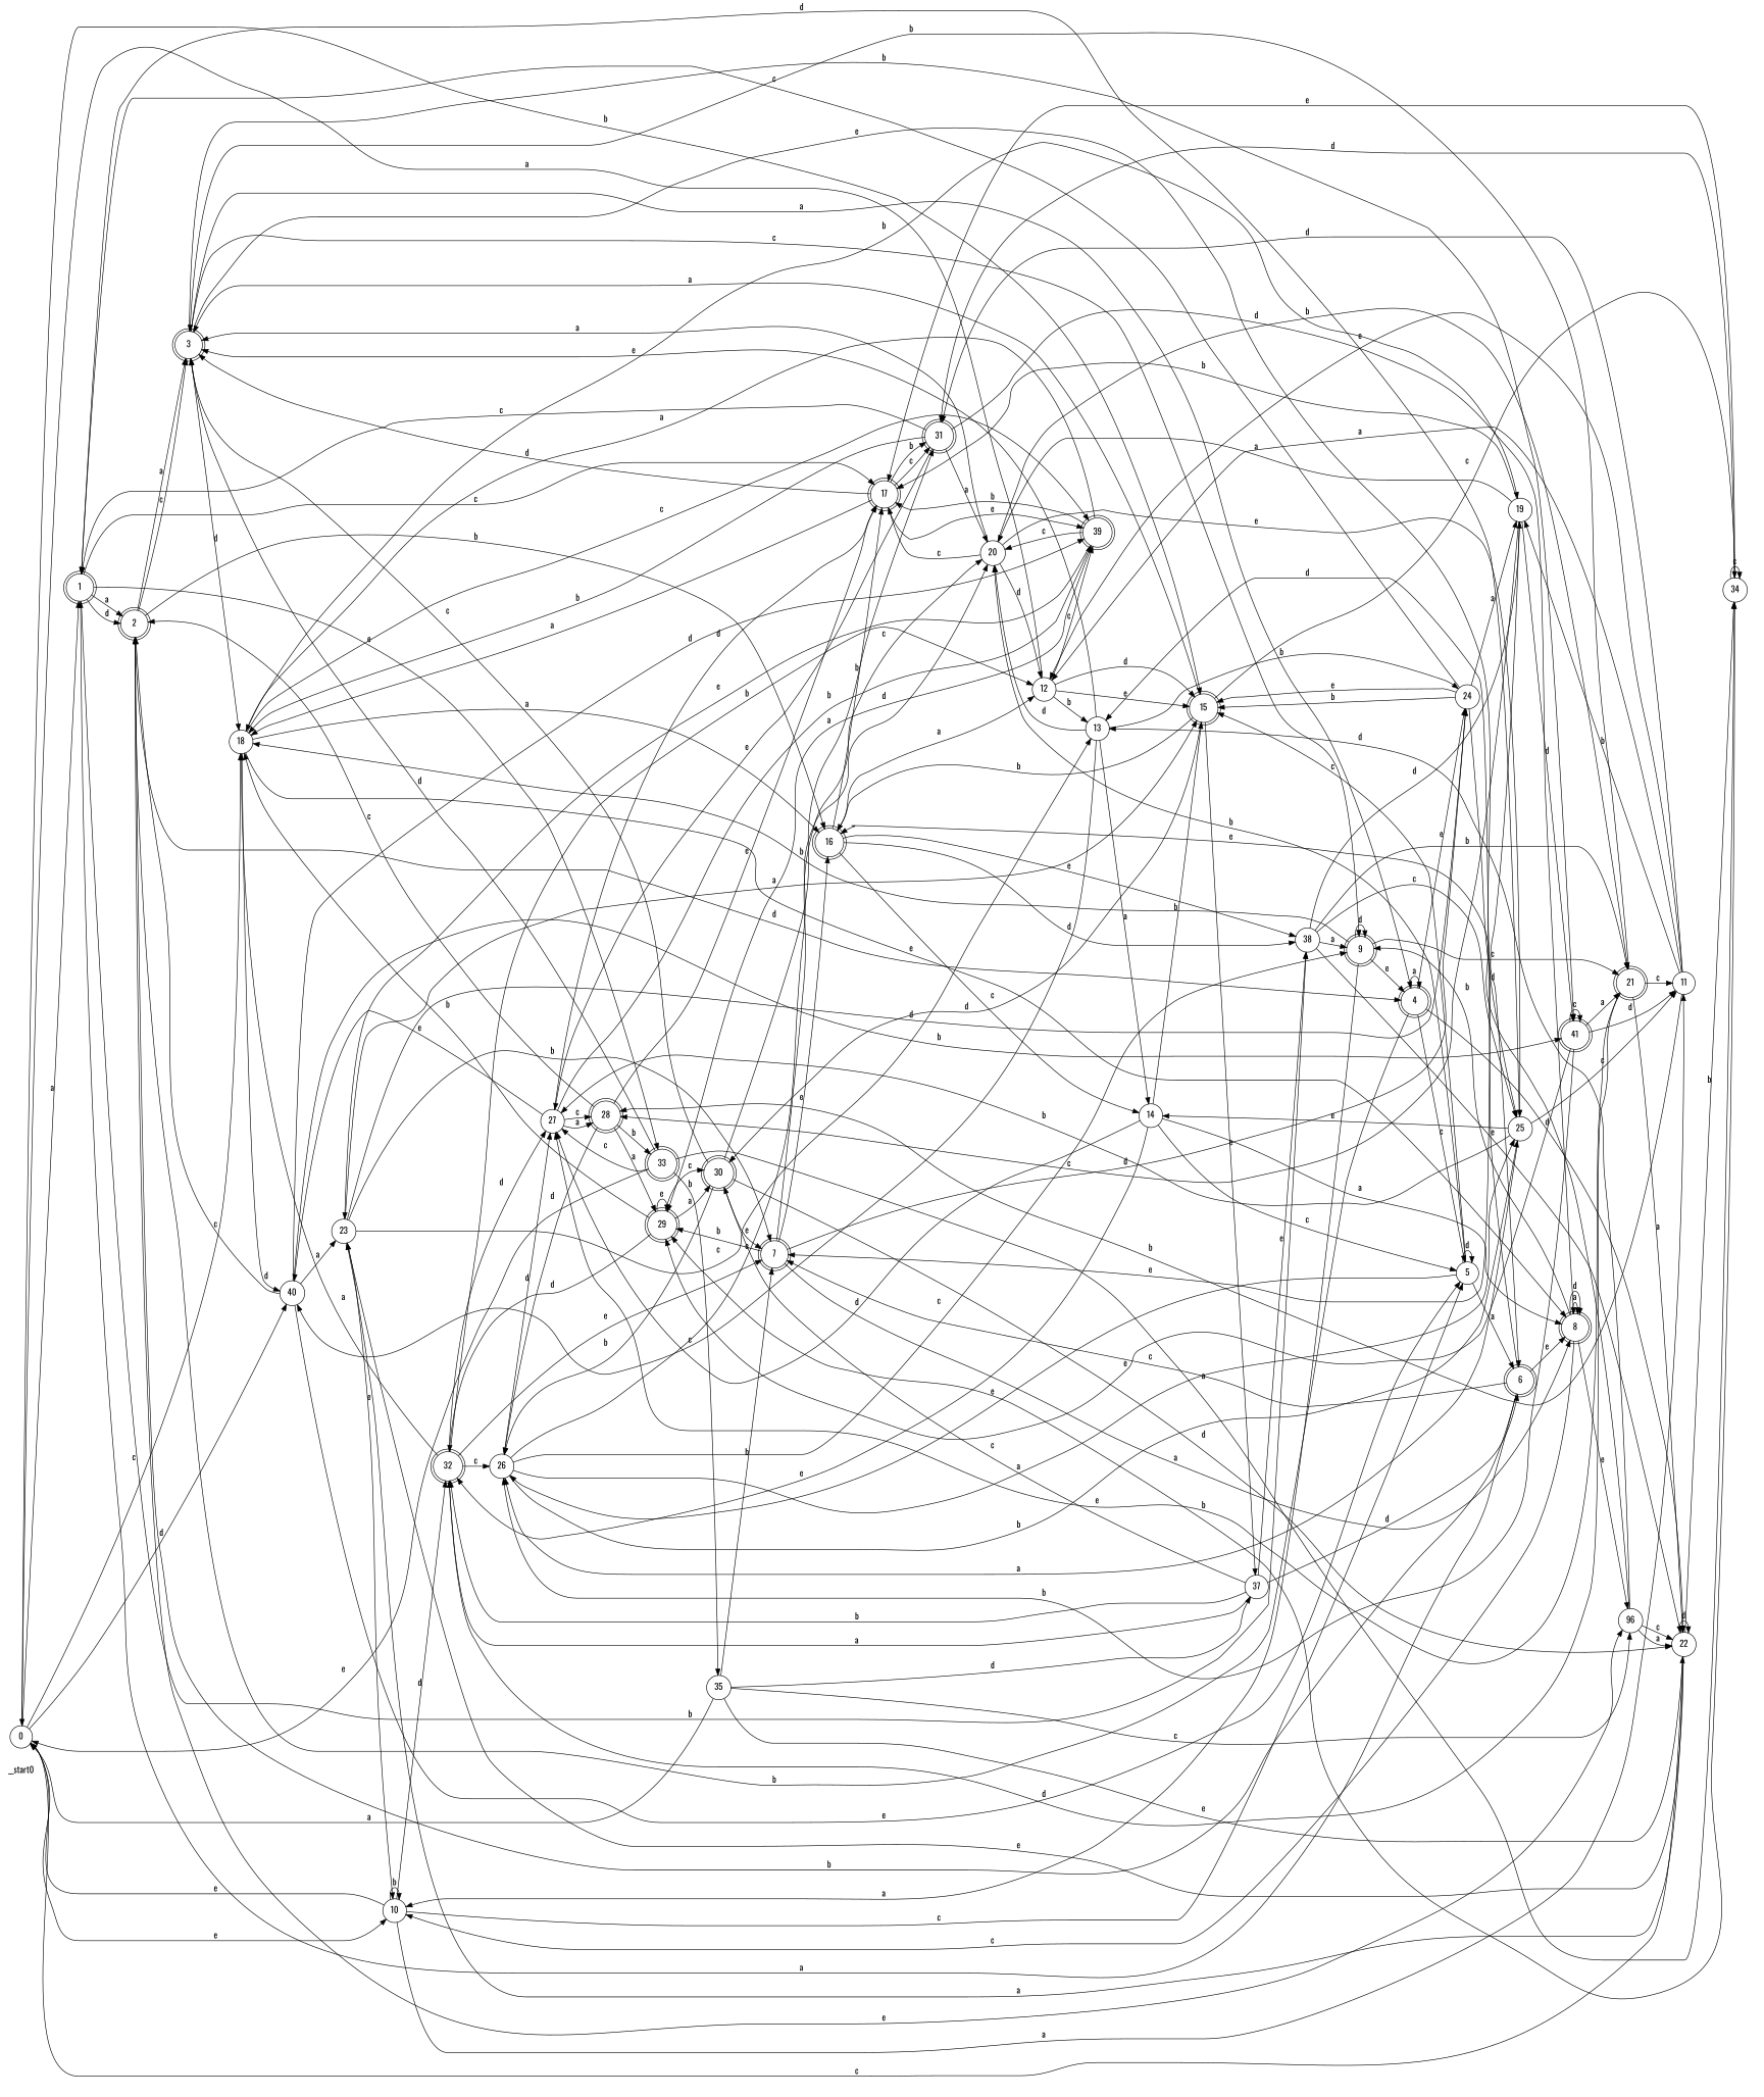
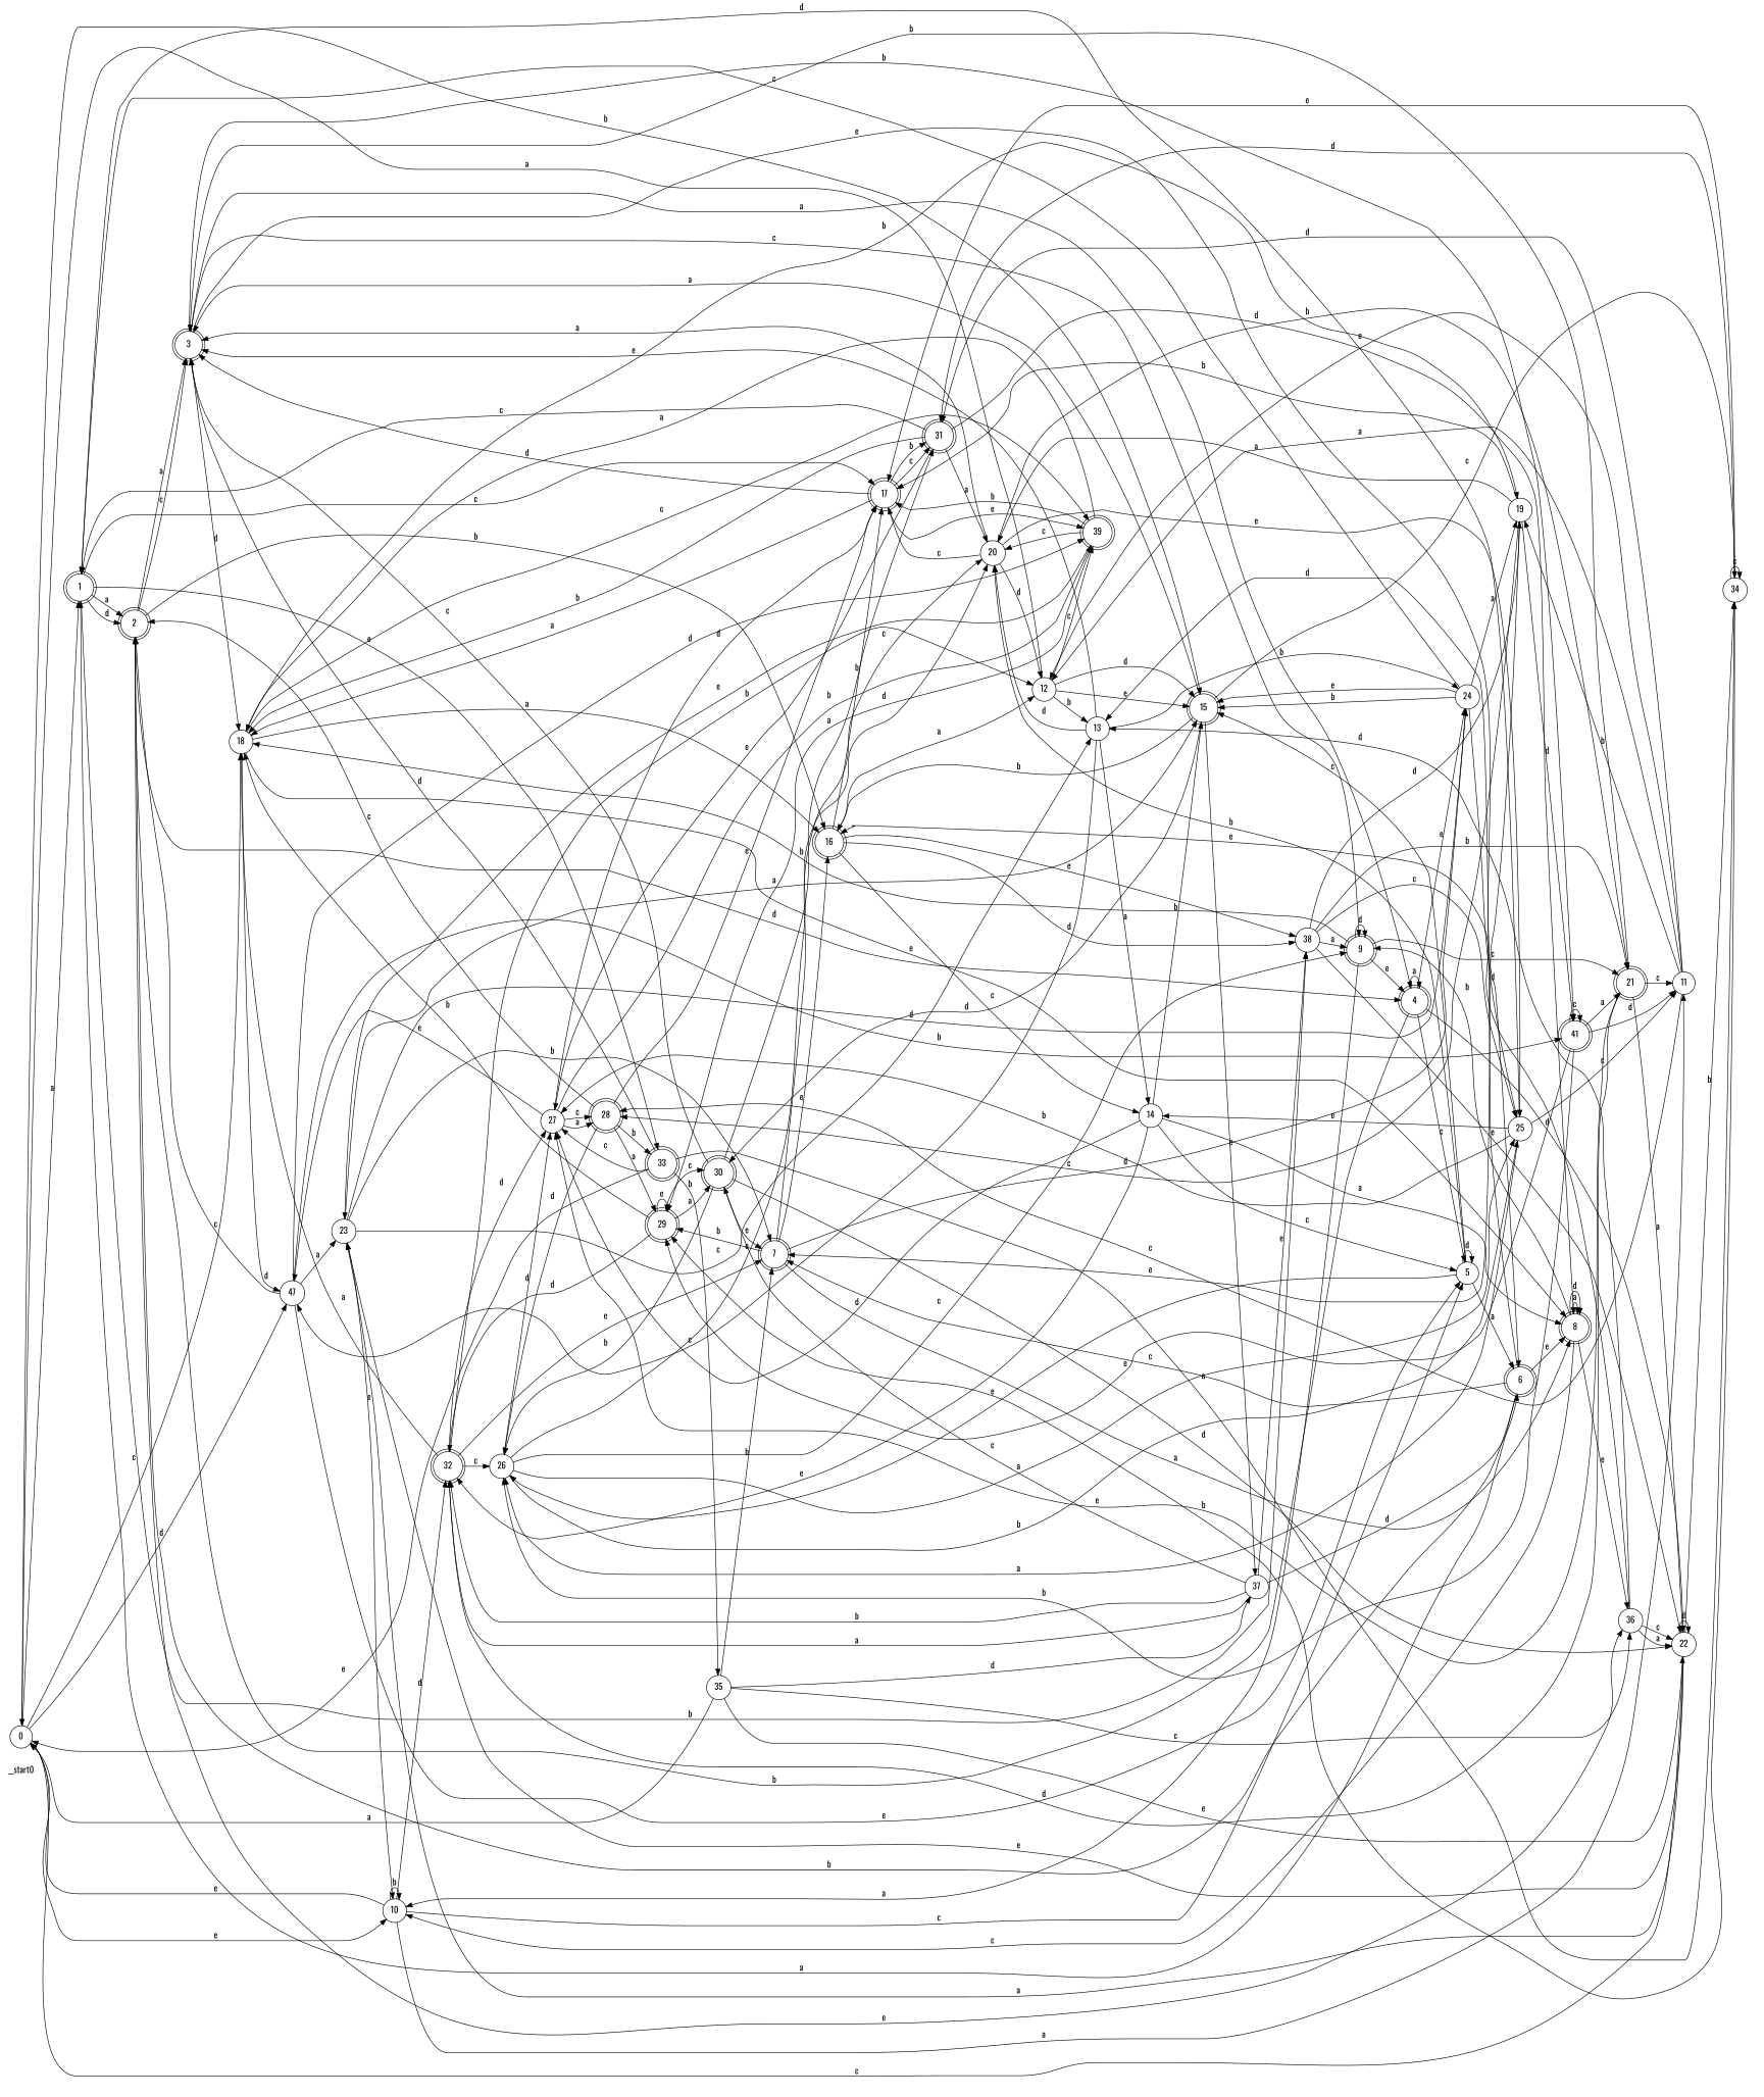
  digraph {
    fontname=Oswald
    rankdir=LR
    node [fontname=Oswald shape=circle color=black fillcolor=white style=filled]
    edge [fontname=Oswald]
    __start0 [shape=none color="" fillcolor="" style=""]
    n2 [label=0]
    n3 [label=1 shape=doublecircle style="rounded,filled"]
    n4 [label=10]
    n5 [label=15 shape=doublecircle style="rounded,filled"]
    n6 [label=18]
-   n7 [label=40]
+   n7 [label=47]
    n8 [label=2 shape=doublecircle style="rounded,filled"]
    n9 [label=17 shape=doublecircle style="rounded,filled"]
    n10 [label=33 shape=doublecircle style="rounded,filled"]
    n11 [label=38]
    n12 [label=5]
    n13 [label=11]
    n14 [label=32 shape=doublecircle style="rounded,filled"]
    n15 [label=3 shape=doublecircle style="rounded,filled"]
    n16 [label=16 shape=doublecircle style="rounded,filled"]
    n17 [label=30 shape=doublecircle style="rounded,filled"]
    n18 [label=34]
    n19 [label=37]
    n20 [label=8 shape=doublecircle style="rounded,filled"]
    n21 [label=19]
    n22 [label=39 shape=doublecircle style="rounded,filled"]
    n23 [label=41 shape=doublecircle style="rounded,filled"]
    n24 [label=23]
    n25 [label=4 shape=doublecircle style="rounded,filled"]
-   n26 [label=96]
+   n26 [label=36]
    n27 [label=31 shape=doublecircle style="rounded,filled"]
    n28 [label=27]
    n29 [label=35]
    n30 [label=9 shape=doublecircle style="rounded,filled"]
    n31 [label=22]
    n32 [label=21 shape=doublecircle style="rounded,filled"]
    n33 [label=25]
    n34 [label=6 shape=doublecircle style="rounded,filled"]
    n35 [label=24]
    n36 [label=12]
    n37 [label=14]
    n38 [label=13]
    n39 [label=7 shape=doublecircle style="rounded,filled"]
    n40 [label=26]
    n41 [label=29 shape=doublecircle style="rounded,filled"]
    n42 [label=20]
    n43 [label=28 shape=doublecircle style="rounded,filled"]
    n2 -> n3 [label=a]
    n2 -> n4 [label=e]
    n2 -> n5 [label=b]
    n2 -> n6 [label=c]
    n2 -> n7 [label=d]
    n3 -> n8 [label=a]
    n3 -> n8 [label=d]
    n3 -> n9 [label=c]
    n3 -> n10 [label=e]
    n3 -> n11 [label=b]
    n4 -> n2 [label=e]
    n4 -> n4 [label=b]
    n4 -> n12 [label=c]
    n4 -> n13 [label=a]
    n4 -> n14 [label=d]
    n5 -> n15 [label=a]
    n5 -> n16 [label=b]
    n5 -> n17 [label=d]
    n5 -> n18 [label=c]
    n5 -> n19 [label=e]
    n6 -> n7 [label=d]
    n6 -> n16 [label=a]
    n6 -> n20 [label=e]
    n6 -> n21 [label=b]
    n6 -> n22 [label=c]
    n7 -> n8 [label=c]
    n7 -> n12 [label=e]
    n7 -> n22 [label=d]
    n7 -> n23 [label=b]
    n7 -> n24 [label=a]
    n8 -> n15 [label=a]
    n8 -> n15 [label=c]
    n8 -> n16 [label=b]
    n8 -> n25 [label=d]
    n8 -> n26 [label=e]
    n9 -> n6 [label=a]
    n9 -> n15 [label=d]
    n9 -> n22 [label=e]
    n9 -> n27 [label=b]
    n9 -> n27 [label=c]
    n10 -> n2 [label=e]
    n10 -> n15 [label=d]
    n10 -> n18 [label=a]
    n10 -> n28 [label=c]
    n10 -> n29 [label=b]
    n11 -> n21 [label=d]
    n11 -> n30 [label=a]
    n11 -> n31 [label=e]
    n11 -> n32 [label=b]
    n11 -> n33 [label=c]
    n12 -> n5 [label=c]
    n12 -> n12 [label=d]
    n12 -> n34 [label=a]
    n12 -> n40 [label=e]
    n12 -> n42 [label=b]
    n13 -> n21 [label=b]
    n13 -> n27 [label=d]
    n13 -> n36 [label=a]
    n13 -> n36 [label=e]
-   n13 -> n43 [label=b]
+   n13 -> n43 [label=c]
    n14 -> n6 [label=a]
    n14 -> n28 [label=d]
    n14 -> n36 [label=b]
    n14 -> n39 [label=e]
    n14 -> n40 [label=c]
    n15 -> n6 [label=d]
    n15 -> n23 [label=b]
    n15 -> n25 [label=a]
    n15 -> n30 [label=c]
    n15 -> n34 [label=e]
    n16 -> n9 [label=b]
    n16 -> n11 [label=d]
    n16 -> n11 [label=e]
    n16 -> n36 [label=a]
    n16 -> n37 [label=c]
    n17 -> n15 [label=c]
    n17 -> n27 [label=a]
    n17 -> n31 [label=d]
    n17 -> n39 [label=e]
    n17 -> n40 [label=b]
    n18 -> n9 [label=e]
    n18 -> n18 [label=c]
    n18 -> n27 [label=d]
    n18 -> n41 [label=b]
    n19 -> n11 [label=e]
    n19 -> n14 [label=a]
    n19 -> n14 [label=b]
    n19 -> n17 [label=c]
    n19 -> n34 [label=d]
    n20 -> n4 [label=c]
    n20 -> n20 [label=a]
    n20 -> n20 [label=d]
    n20 -> n26 [label=e]
    n20 -> n30 [label=b]
    n21 -> n9 [label=b]
    n21 -> n23 [label=d]
    n21 -> n39 [label=e]
    n21 -> n42 [label=a]
    n21 -> n43 [label=c]
    n22 -> n6 [label=a]
    n22 -> n9 [label=b]
    n22 -> n24 [label=e]
    n22 -> n41 [label=d]
    n22 -> n42 [label=c]
    n23 -> n13 [label=d]
    n23 -> n23 [label=c]
    n23 -> n32 [label=a]
    n23 -> n40 [label=b]
    n23 -> n41 [label=e]
    n24 -> n4 [label=e]
    n24 -> n5 [label=a]
    n24 -> n35 [label=d]
    n24 -> n38 [label=c]
    n24 -> n39 [label=b]
    n25 -> n8 [label=b]
    n25 -> n12 [label=c]
    n25 -> n25 [label=a]
    n25 -> n31 [label=d]
    n25 -> n35 [label=e]
    n26 -> n16 [label=e]
    n26 -> n31 [label=a]
    n26 -> n31 [label=c]
    n26 -> n38 [label=d]
    n27 -> n3 [label=c]
    n27 -> n6 [label=b]
    n27 -> n20 [label=d]
    n27 -> n28 [label=e]
    n27 -> n42 [label=a]
    n28 -> n7 [label=e]
    n28 -> n9 [label=d]
    n28 -> n22 [label=b]
    n28 -> n43 [label=a]
    n28 -> n43 [label=c]
    n29 -> n2 [label=a]
    n29 -> n19 [label=d]
    n29 -> n26 [label=c]
    n29 -> n31 [label=e]
    n29 -> n39 [label=b]
    n30 -> n4 [label=a]
    n30 -> n6 [label=b]
    n30 -> n25 [label=e]
    n30 -> n30 [label=d]
    n30 -> n32 [label=c]
    n31 -> n2 [label=c]
    n31 -> n18 [label=b]
    n31 -> n24 [label=a]
    n31 -> n24 [label=e]
    n31 -> n31 [label=d]
    n32 -> n13 [label=c]
    n32 -> n14 [label=d]
    n32 -> n15 [label=b]
    n32 -> n28 [label=e]
    n32 -> n31 [label=a]
    n33 -> n3 [label=d]
    n33 -> n13 [label=c]
    n33 -> n28 [label=b]
    n33 -> n37 [label=e]
    n33 -> n40 [label=a]
    n34 -> n3 [label=a]
    n34 -> n8 [label=b]
    n34 -> n20 [label=e]
    n34 -> n38 [label=d]
    n34 -> n39 [label=c]
    n35 -> n3 [label=c]
    n35 -> n5 [label=b]
    n35 -> n5 [label=e]
    n35 -> n21 [label=a]
    n35 -> n33 [label=d]
    n36 -> n2 [label=a]
    n36 -> n5 [label=d]
    n36 -> n5 [label=e]
    n36 -> n22 [label=c]
    n36 -> n38 [label=b]
    n37 -> n5 [label=b]
    n37 -> n12 [label=c]
    n37 -> n14 [label=e]
    n37 -> n20 [label=a]
    n37 -> n28 [label=d]
    n38 -> n7 [label=c]
    n38 -> n15 [label=e]
    n38 -> n35 [label=b]
    n38 -> n37 [label=a]
    n38 -> n42 [label=d]
    n39 -> n16 [label=e]
    n39 -> n20 [label=a]
    n39 -> n35 [label=d]
    n39 -> n41 [label=b]
    n39 -> n42 [label=c]
    n40 -> n28 [label=d]
    n40 -> n30 [label=c]
    n40 -> n33 [label=a]
    n40 -> n33 [label=b]
    n40 -> n42 [label=e]
    n41 -> n6 [label=b]
    n41 -> n14 [label=d]
    n41 -> n17 [label=a]
    n41 -> n17 [label=c]
    n41 -> n41 [label=e]
    n42 -> n9 [label=c]
    n42 -> n15 [label=a]
    n42 -> n32 [label=b]
    n42 -> n33 [label=e]
    n42 -> n36 [label=d]
    n43 -> n8 [label=c]
    n43 -> n9 [label=e]
    n43 -> n10 [label=b]
    n43 -> n40 [label=d]
    n43 -> n41 [label=a]
  }
